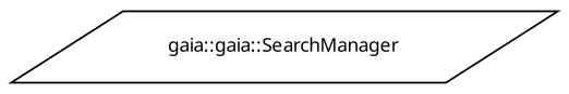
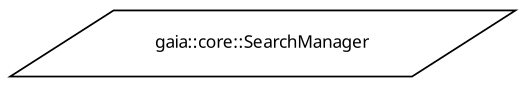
  digraph {
    rankdir=TB
    fontname="Noto Sans"
-   n1 [color=black fillcolor=white fontname="Noto Sans" fontsize=10 height=0.2 label="gaia::gaia::SearchManager" shape=parallelogram style=filled width=0.4]
+   n1 [color=black fillcolor=white fontname="Noto Sans" fontsize=10 height=0.2 label="gaia::core::SearchManager" shape=parallelogram style=filled width=0.4]
  }
